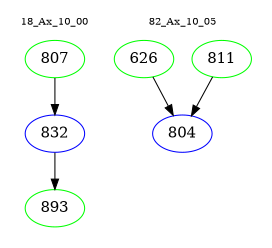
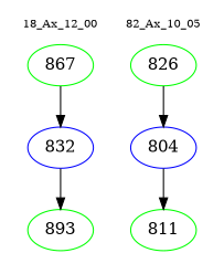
  digraph {
    node [color=green]
    edge [color=black]
-   n1 [label=807]
+   n1 [label=867]
    n2 [color=blue label=832]
    n3 [label=893]
    n4 [label=811]
    n5 [color=blue label=804]
-   n6 [label=626]
+   n6 [label=826]
    subgraph cluster_1 {
      color=white
      fontsize=10
-     label="18_Ax_10_00"
+     label="18_Ax_12_00"
      n1
      n2
      n3
    }
    subgraph cluster_2 {
      color=white
      fontsize=10
      label="82_Ax_10_05"
      n4
      n5
      n6
    }
    n1 -> n2
    n2 -> n3
-   n4 -> n5
+   n5 -> n4
    n6 -> n5
  }
